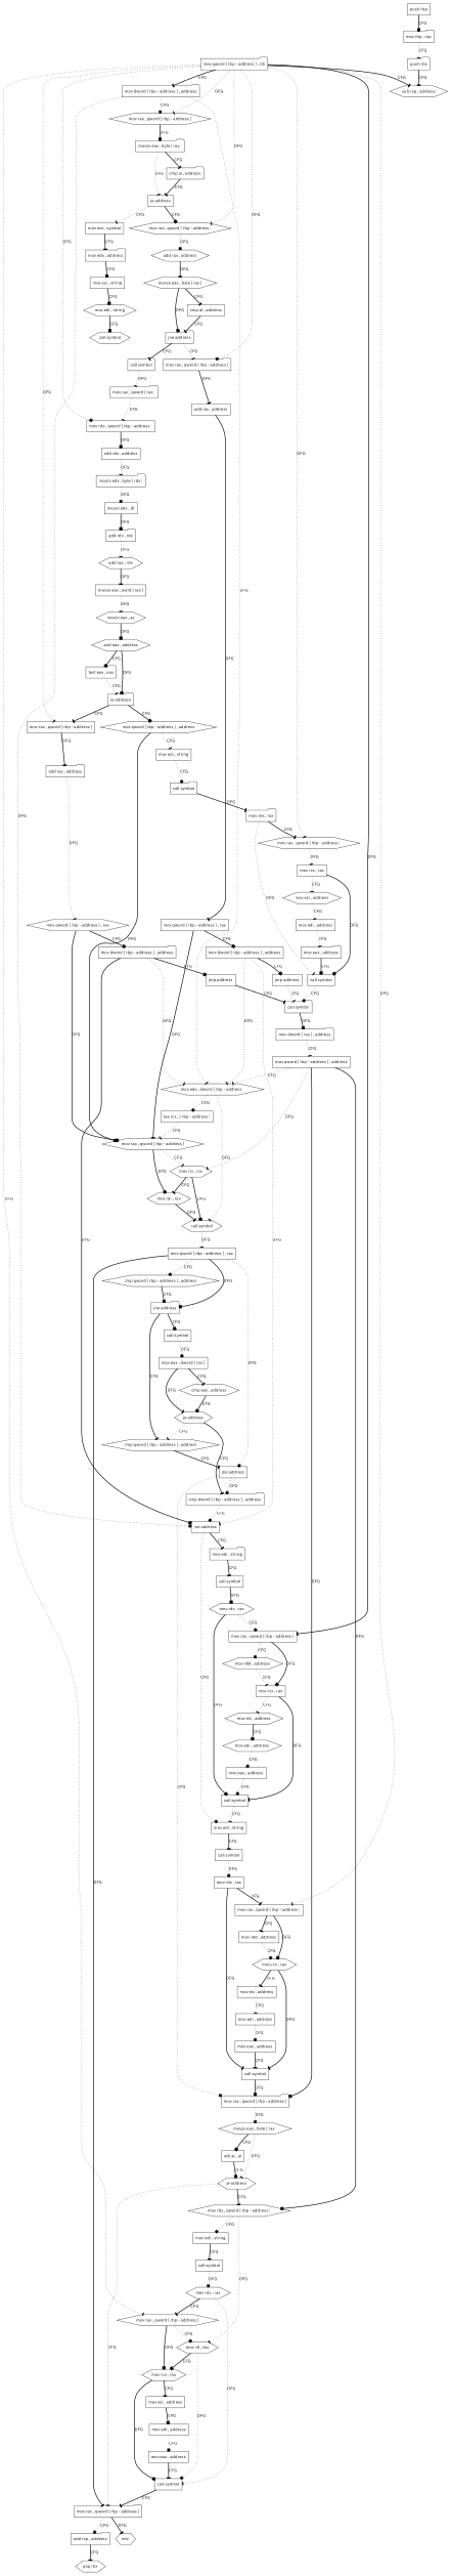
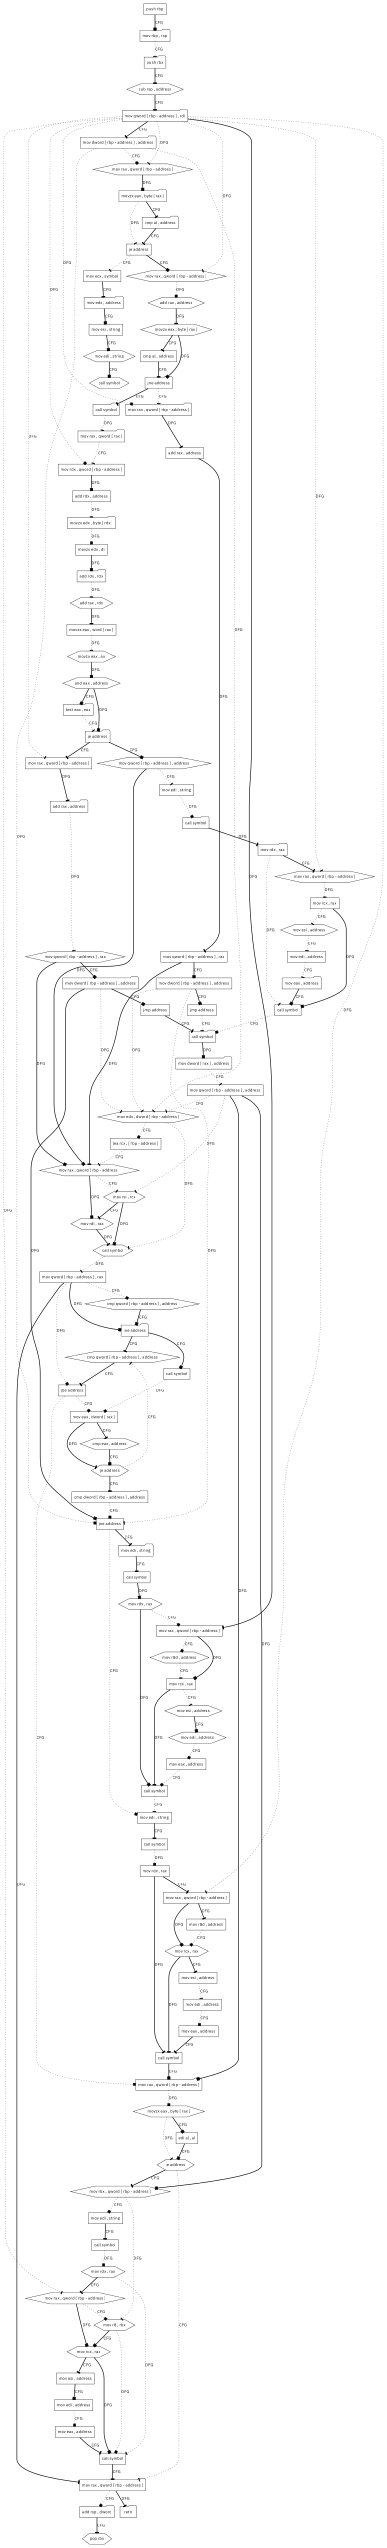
  digraph {
    fontname="IBM Plex Sans"
    node [fontname="IBM Plex Sans" shape=box]
    edge [arrowhead=tee fontname="IBM Plex Sans" style=bold]
    n1 [label="push rbp"]
    n2 [label="mov rbp , rsp" shape=folder]
    n3 [label="push rbx" shape=folder]
    n4 [label="sub rsp , address" shape=hexagon]
    n5 [label="mov qword [ rbp - address ] , rdi" shape=folder]
    n6 [label="mov dword [ rbp - address ] , address" shape=folder]
    n7 [label="mov rax , qword [ rbp - address ]" shape=hexagon]
    n8 [label="mov rax , qword [ rbp - address ]" shape=hexagon]
    n9 [label="mov rax , qword [ rbp - address ]" shape=folder]
    n10 [label="mov rdx , qword [ rbp - address ]"]
    n11 [label="mov rax , qword [ rbp - address ]"]
    n12 [label="mov rax , qword [ rbp - address ]" shape=hexagon]
    n13 [label="mov rax , qword [ rbp - address ]" shape=hexagon]
    n14 [label="mov rax , qword [ rbp - address ]"]
    n15 [label="mov rax , qword [ rbp - address ]"]
    n16 [label="mov edx , dword [ rbp - address ]" shape=hexagon]
    n17 [label="jne address"]
    n18 [label="movzx eax , byte [ rax ]" shape=folder]
    n19 [label="add rax , address" shape=hexagon]
    n20 [label="add rax , address"]
    n21 [label="add rdx , address"]
    n22 [label="add rax , address" shape=folder]
    n23 [label="mov rcx , rax"]
    n24 [label="mov r8 , rbx" shape=hexagon]
    n25 [label="mov rcx , rax" shape=hexagon]
    n26 [label="mov r8d , address"]
    n27 [label="mov rcx , rax" shape=hexagon]
    n28 [label="mov r8d , address" shape=hexagon]
    n29 [label="mov rcx , rax"]
    n30 [label="lea rcx , [ rbp - address ]"]
    n31 [label="call symbol" shape=hexagon]
    n32 [label="mov edi , string"]
    n33 [label="mov edi , string" shape=folder]
    n34 [label="cmp al , address" shape=folder]
    n35 [label="je address"]
    n36 [label="mov ecx , symbol"]
    n37 [label="mov edx , address" shape=folder]
    n38 [label="movzx eax , byte [ rax ]" shape=hexagon]
    n39 [label="mov esi , string"]
    n40 [label="cmp al , address"]
    n41 [label="jne address" shape=folder]
    n42 [label="call symbol" shape=folder]
    n43 [label="mov rax , qword [ rax ]" shape=folder]
    n44 [label="mov qword [ rbp - address ] , rax"]
    n45 [label="mov edi , string" shape=hexagon]
    n46 [label="call symbol" shape=hexagon]
    n47 [label="add rax , rdx" shape=hexagon]
    n48 [label="movzx eax , word [ rax ]"]
    n49 [label="movzx edx , byte [ rdx ]" shape=folder]
    n50 [label="movzx edx , dl"]
    n51 [label="add rdx , rdx" shape=folder]
    n52 [label="movzx eax , ax" shape=hexagon]
    n53 [label="and eax , address" shape=hexagon]
    n54 [label="test eax , eax" shape=folder]
    n55 [label="je address" shape=folder]
    n56 [label="mov qword [ rbp - address ] , address" shape=hexagon]
    n57 [label="mov edi , string"]
    n58 [label="mov rax , qword [ rbp - address ]" shape=hexagon]
    n59 [label="call symbol" shape=folder]
    n60 [label="mov rsi , rcx" shape=hexagon]
    n61 [label="mov rdi , rax" shape=hexagon]
    n62 [label="mov qword [ rbp - address ] , rax" shape=hexagon]
    n63 [label="mov dword [ rbp - address ] , address"]
    n64 [label="jmp address"]
    n65 [label="call symbol" shape=folder]
    n66 [label="mov dword [ rax ] , address" shape=folder]
    n67 [label="mov qword [ rbp - address ] , address"]
    n68 [label="mov rdx , rax" shape=folder]
    n69 [label="call symbol"]
    n70 [label="mov esi , address" shape=hexagon]
    n71 [label="mov edi , address"]
    n72 [label="mov eax , address" shape=folder]
    n73 [label="mov dword [ rbp - address ] , address" shape=folder]
    n74 [label="jmp address"]
    n75 [label="mov rax , qword [ rbp - address ]" shape=folder]
    n76 [label="mov rbx , qword [ rbp - address ]" shape=hexagon]
    n77 [label="movzx eax , byte [ rax ]" shape=hexagon]
    n78 [label="mov edi , string"]
    n79 [label="mov qword [ rbp - address ] , rax"]
    n80 [label="cmp qword [ rbp - address ] , address" shape=hexagon]
    n81 [label="jne address" shape=folder]
    n82 [label="jbe address"]
    n83 [label="mov rax , qword [ rbp - address ]" shape=folder]
    n84 [label="cmp qword [ rbp - address ] , address" shape=hexagon]
    n85 [label="call symbol"]
    n86 [label="cmp dword [ rbp - address ] , address" shape=folder]
-   n87 [label="add rsp , address" shape=folder]
-   n88 [label=retn shape=hexagon]
+   n87 [label="add rsp , dword" shape=folder]
+   n88 [label=retn shape=folder]
    n89 [label="mov eax , dword [ rax ]"]
    n90 [label="cmp eax , address" shape=hexagon]
    n91 [label="je address" shape=hexagon]
    n92 [label="edi al , al"]
    n93 [label="je address" shape=hexagon]
    n94 [label="pop rbx" shape=hexagon]
    n95 [label="call symbol"]
    n96 [label="call symbol"]
    n97 [label="call symbol"]
    n98 [label="call symbol"]
    n99 [label="mov rdx , rax"]
    n100 [label="mov rdx , rax" shape=hexagon]
    n101 [label="mov rdx , rax" shape=hexagon]
    n102 [label="mov esi , address"]
    n103 [label="mov edi , address"]
    n104 [label="mov eax , address"]
    n105 [label="call symbol"]
    n106 [label="mov esi , address"]
    n107 [label="mov edi , address"]
    n108 [label="mov eax , address"]
    n109 [label="call symbol"]
    n110 [label="mov esi , address" shape=hexagon]
    n111 [label="mov edi , address" shape=hexagon]
    n112 [label="mov eax , address"]
    n1 -> n2 [arrowhead=box label=CFG]
    n2 -> n3 [label=CFG style=dotted]
    n3 -> n4 [label=CFG]
-   n5 -> n4 [label=CFG]
+   n4 -> n5 [label=CFG]
    n5 -> n6 [label=CFG]
    n5 -> n7 [label=DFG style=dotted]
    n5 -> n8 [label=DFG style=dotted]
    n5 -> n9 [arrowhead=box label=DFG style=dotted]
    n5 -> n10 [arrowhead=box label=DFG style=dotted]
    n5 -> n11 [label=DFG style=dotted]
    n5 -> n12 [label=DFG style=dotted]
    n5 -> n13 [label=DFG style=dotted]
    n5 -> n14 [label=DFG style=dotted]
    n5 -> n15 [label=DFG]
    n6 -> n7 [arrowhead=box label=CFG style=dotted]
    n6 -> n16 [label=DFG style=dotted]
    n6 -> n17 [arrowhead=box label=DFG style=dotted]
    n7 -> n18 [arrowhead=box label=DFG]
    n8 -> n19 [arrowhead=box label=DFG style=dotted]
    n9 -> n20 [label=DFG]
    n10 -> n21 [arrowhead=box label=DFG]
    n11 -> n22 [label=DFG]
    n12 -> n23 [label=DFG style=dotted]
    n13 -> n24 [arrowhead=box label=CFG style=dotted]
    n13 -> n25 [arrowhead=box label=DFG]
    n14 -> n26 [label=CFG]
    n14 -> n27 [arrowhead=box label=DFG]
    n15 -> n28 [arrowhead=box label=CFG style=dotted]
    n15 -> n29 [arrowhead=box label=DFG]
    n16 -> n30 [arrowhead=box label=CFG style=dotted]
    n16 -> n31 [label=DFG style=dotted]
    n17 -> n32 [arrowhead=box label=CFG style=dotted]
    n17 -> n33 [label=CFG]
    n18 -> n34 [label=CFG]
    n18 -> n35 [label=DFG style=dotted]
    n19 -> n38 [label=DFG]
    n20 -> n44 [label=DFG]
    n21 -> n49 [label=DFG style=dotted]
    n22 -> n62 [label=DFG style=dotted]
    n23 -> n69 [arrowhead=box label=DFG]
    n23 -> n70 [label=CFG style=dotted]
    n24 -> n25 [arrowhead=box label=CFG]
    n24 -> n96 [arrowhead=box label=DFG style=dotted]
    n25 -> n96 [arrowhead=box label=DFG]
    n25 -> n102 [label=CFG]
    n26 -> n27 [arrowhead=box label=CFG style=dotted]
    n27 -> n105 [label=DFG]
    n27 -> n106 [label=CFG]
    n28 -> n29 [label=CFG style=dotted]
    n29 -> n109 [label=DFG]
    n29 -> n110 [label=CFG style=dotted]
    n30 -> n58 [label=CFG style=dotted]
    n31 -> n79 [label=DFG style=dotted]
    n32 -> n97 [label=CFG]
    n33 -> n98 [label=CFG]
    n34 -> n35 [label=CFG]
    n35 -> n8 [arrowhead=box label=CFG]
    n35 -> n36 [label=CFG style=dotted]
    n36 -> n37 [label=CFG]
    n37 -> n39 [arrowhead=box label=CFG]
    n38 -> n40 [label=CFG]
    n38 -> n41 [arrowhead=box label=DFG]
    n39 -> n45 [arrowhead=box label=CFG]
    n40 -> n41 [label=CFG]
    n41 -> n9 [label=CFG style=dotted]
    n41 -> n42 [label=CFG]
    n42 -> n43 [label=DFG style=dotted]
    n43 -> n10 [label=CFG style=dotted]
    n44 -> n58 [label=DFG]
    n44 -> n63 [arrowhead=box label=CFG]
    n45 -> n46 [arrowhead=box label=CFG]
    n47 -> n48 [label=DFG]
    n48 -> n52 [label=DFG style=dotted]
    n49 -> n50 [arrowhead=box label=DFG style=dotted]
    n50 -> n51 [arrowhead=box label=DFG]
    n51 -> n47 [label=DFG style=dotted]
    n52 -> n53 [arrowhead=box label=DFG]
    n53 -> n54 [arrowhead=box label=CFG]
    n53 -> n55 [arrowhead=box label=DFG]
    n54 -> n55 [label=CFG style=dotted]
    n55 -> n11 [label=CFG]
    n55 -> n56 [arrowhead=box label=CFG]
    n56 -> n57 [label=CFG style=dotted]
    n56 -> n58 [arrowhead=box label=DFG]
    n57 -> n59 [arrowhead=box label=CFG style=dotted]
    n58 -> n60 [label=CFG style=dotted]
    n58 -> n61 [arrowhead=box label=DFG]
    n59 -> n68 [label=DFG]
    n60 -> n31 [arrowhead=box label=DFG]
    n60 -> n61 [label=CFG]
    n61 -> n31 [label=DFG]
    n62 -> n58 [arrowhead=box label=DFG]
    n62 -> n73 [arrowhead=box label=CFG]
    n63 -> n16 [label=DFG style=dotted]
    n63 -> n17 [label=DFG style=dotted]
    n63 -> n64 [arrowhead=box label=CFG]
    n64 -> n65 [label=CFG style=dotted]
    n65 -> n66 [arrowhead=box label=DFG]
    n66 -> n67 [label=CFG style=dotted]
    n67 -> n16 [label=CFG style=dotted]
    n67 -> n60 [label=DFG style=dotted]
    n67 -> n75 [arrowhead=box label=DFG]
    n67 -> n76 [arrowhead=box label=DFG]
    n68 -> n12 [label=CFG]
    n68 -> n69 [label=DFG style=dotted]
    n69 -> n65 [arrowhead=box label=CFG style=dotted]
    n70 -> n71 [label=CFG style=dotted]
    n71 -> n72 [label=CFG style=dotted]
    n72 -> n69 [arrowhead=box label=CFG]
    n73 -> n16 [label=DFG style=dotted]
    n73 -> n17 [arrowhead=box label=DFG]
    n73 -> n74 [arrowhead=box label=CFG]
    n74 -> n65 [label=CFG]
    n75 -> n77 [arrowhead=box label=DFG style=dotted]
    n76 -> n24 [label=DFG style=dotted]
    n76 -> n78 [arrowhead=box label=CFG style=dotted]
    n77 -> n92 [arrowhead=box label=CFG]
    n77 -> n93 [label=DFG style=dotted]
    n78 -> n95 [label=CFG]
    n79 -> n80 [arrowhead=box label=CFG style=dotted]
    n79 -> n81 [arrowhead=box label=DFG]
    n79 -> n82 [arrowhead=box label=DFG style=dotted]
    n79 -> n83 [label=DFG]
    n80 -> n81 [arrowhead=box label=CFG]
    n81 -> n84 [label=CFG]
    n81 -> n85 [arrowhead=box label=CFG]
    n82 -> n75 [arrowhead=box label=CFG style=dotted]
-   n82 -> n86 [arrowhead=box label=CFG style=dotted]
+   n82 -> n89 [arrowhead=box label=CFG style=dotted]
    n83 -> n87 [arrowhead=box label=CFG style=dotted]
    n83 -> n88 [label=DFG]
    n84 -> n82 [label=CFG]
    n85 -> n89 [arrowhead=box label=DFG style=dotted]
    n86 -> n17 [arrowhead=box label=CFG style=dotted]
    n87 -> n94 [label=CFG]
    n89 -> n90 [label=CFG]
    n89 -> n91 [label=DFG]
    n90 -> n91 [arrowhead=box label=CFG]
    n91 -> n84 [label=CFG style=dotted]
    n91 -> n86 [label=CFG]
    n92 -> n93 [arrowhead=box label=CFG]
    n93 -> n76 [label=CFG]
    n93 -> n83 [label=CFG style=dotted]
    n95 -> n101 [arrowhead=box label=DFG style=dotted]
    n96 -> n83 [label=CFG]
    n97 -> n99 [arrowhead=box label=DFG style=dotted]
    n98 -> n100 [arrowhead=box label=DFG]
    n99 -> n14 [label=CFG]
    n99 -> n105 [label=DFG]
    n100 -> n15 [arrowhead=box label=CFG style=dotted]
    n100 -> n109 [arrowhead=box label=DFG]
    n101 -> n13 [label=CFG]
    n101 -> n96 [label=DFG style=dotted]
    n102 -> n103 [arrowhead=box label=CFG]
    n103 -> n104 [arrowhead=box label=CFG style=dotted]
    n104 -> n96 [label=CFG]
    n105 -> n75 [arrowhead=box label=CFG]
    n106 -> n107 [label=CFG style=dotted]
    n107 -> n108 [arrowhead=box label=CFG style=dotted]
    n108 -> n105 [label=CFG]
    n109 -> n32 [label=CFG style=dotted]
    n110 -> n111 [arrowhead=box label=CFG]
    n111 -> n112 [arrowhead=box label=CFG style=dotted]
    n112 -> n109 [arrowhead=box label=CFG style=dotted]
  }
